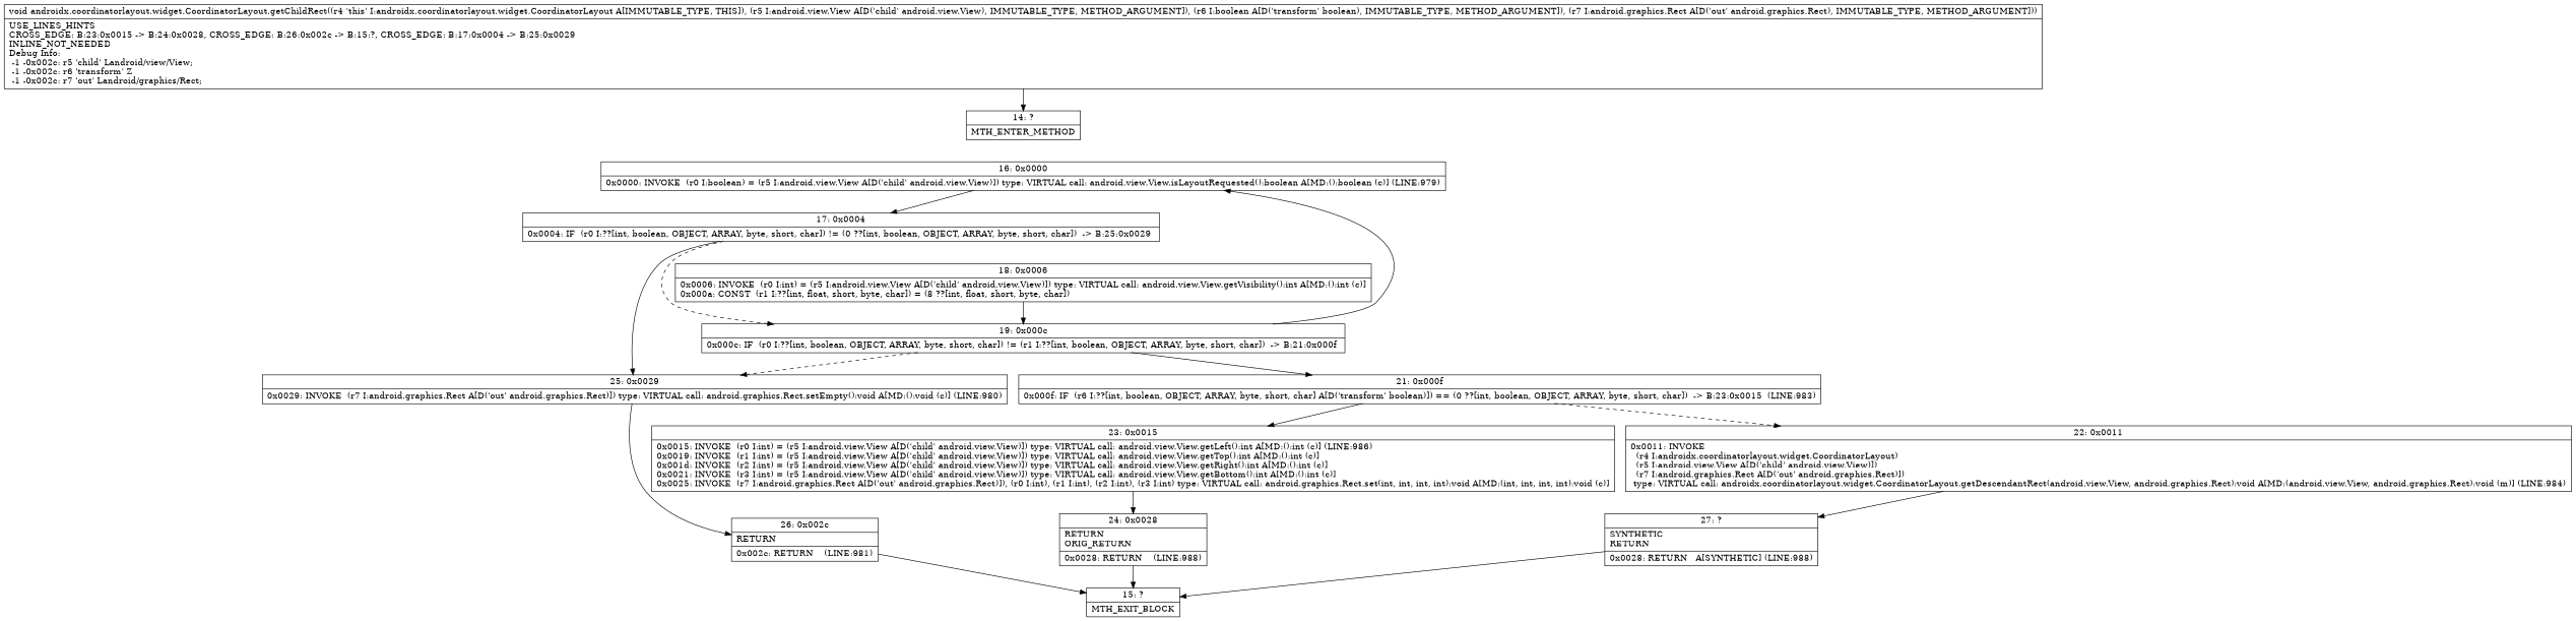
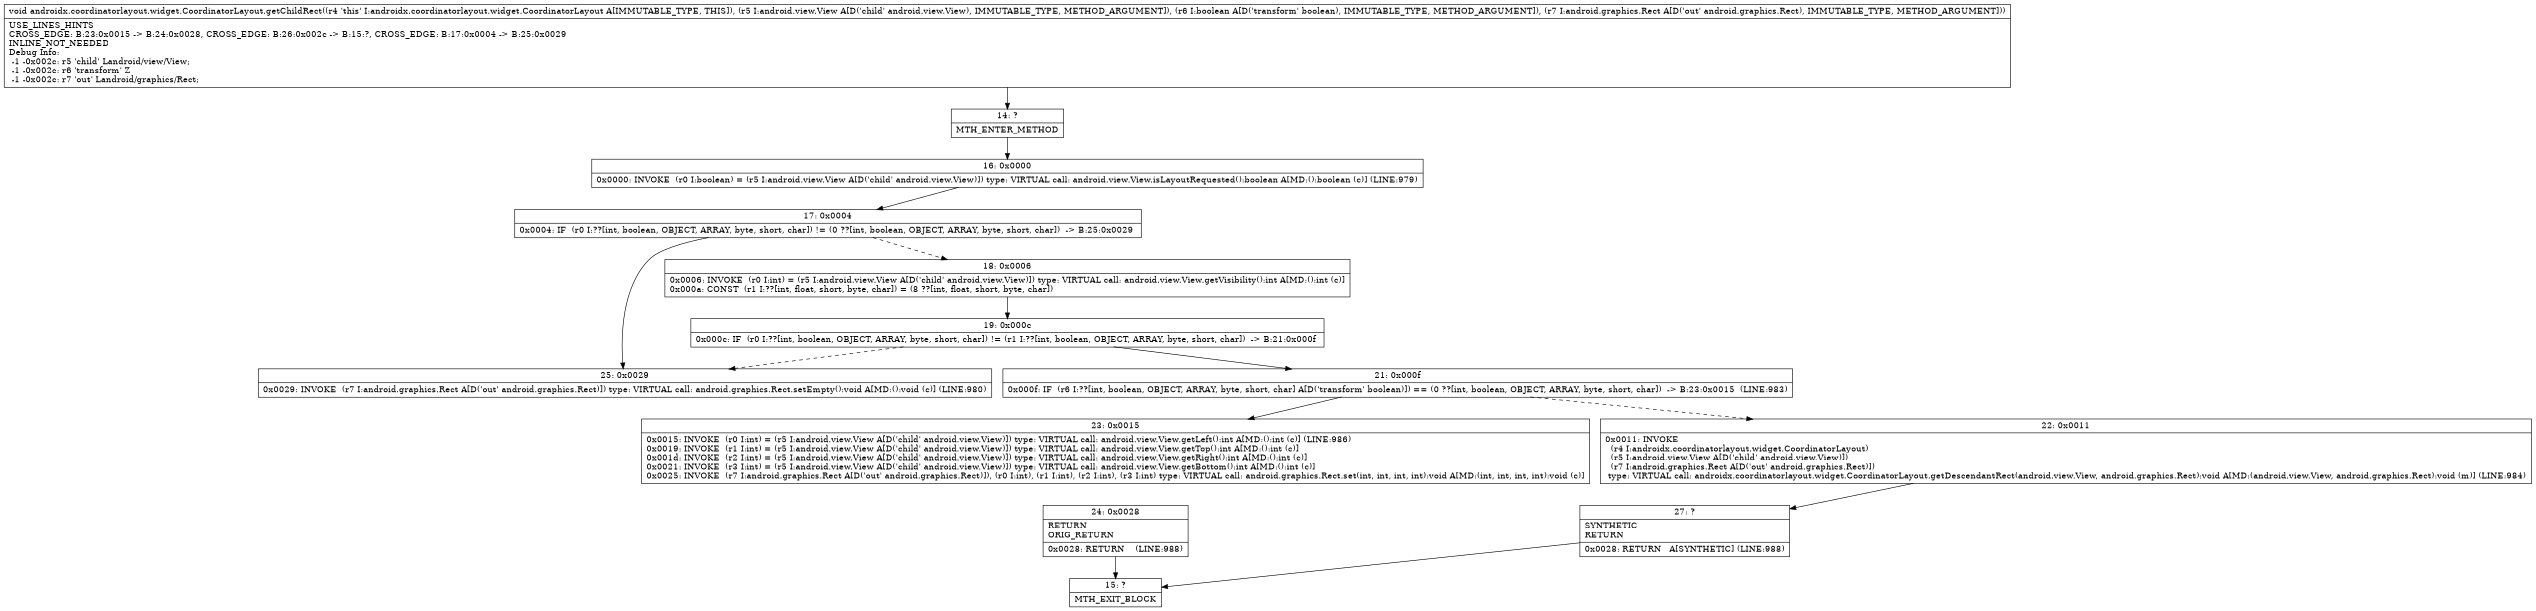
  digraph {
    node [shape=record]
    n1 [label="{14\:\ ?|MTH_ENTER_METHOD\l}"]
    n2 [label="{16\:\ 0x0000|0x0000: INVOKE  (r0 I:boolean) = (r5 I:android.view.View A[D('child' android.view.View)]) type: VIRTUAL call: android.view.View.isLayoutRequested():boolean A[MD:():boolean (c)] (LINE:979)\l}"]
    n3 [label="{17\:\ 0x0004|0x0004: IF  (r0 I:??[int, boolean, OBJECT, ARRAY, byte, short, char]) != (0 ??[int, boolean, OBJECT, ARRAY, byte, short, char])  \-\> B:25:0x0029 \l}"]
    n4 [label="{18\:\ 0x0006|0x0006: INVOKE  (r0 I:int) = (r5 I:android.view.View A[D('child' android.view.View)]) type: VIRTUAL call: android.view.View.getVisibility():int A[MD:():int (c)]\l0x000a: CONST  (r1 I:??[int, float, short, byte, char]) = (8 ??[int, float, short, byte, char]) \l}"]
    n5 [label="{25\:\ 0x0029|0x0029: INVOKE  (r7 I:android.graphics.Rect A[D('out' android.graphics.Rect)]) type: VIRTUAL call: android.graphics.Rect.setEmpty():void A[MD:():void (c)] (LINE:980)\l}"]
    n6 [label="{19\:\ 0x000c|0x000c: IF  (r0 I:??[int, boolean, OBJECT, ARRAY, byte, short, char]) != (r1 I:??[int, boolean, OBJECT, ARRAY, byte, short, char])  \-\> B:21:0x000f \l}"]
-   n7 [label="{26\:\ 0x002c|RETURN\l|0x002c: RETURN    (LINE:981)\l}"]
    n8 [label="{21\:\ 0x000f|0x000f: IF  (r6 I:??[int, boolean, OBJECT, ARRAY, byte, short, char] A[D('transform' boolean)]) == (0 ??[int, boolean, OBJECT, ARRAY, byte, short, char])  \-\> B:23:0x0015  (LINE:983)\l}"]
    n9 [label="{22\:\ 0x0011|0x0011: INVOKE  \l  (r4 I:androidx.coordinatorlayout.widget.CoordinatorLayout)\l  (r5 I:android.view.View A[D('child' android.view.View)])\l  (r7 I:android.graphics.Rect A[D('out' android.graphics.Rect)])\l type: VIRTUAL call: androidx.coordinatorlayout.widget.CoordinatorLayout.getDescendantRect(android.view.View, android.graphics.Rect):void A[MD:(android.view.View, android.graphics.Rect):void (m)] (LINE:984)\l}"]
    n10 [label="{23\:\ 0x0015|0x0015: INVOKE  (r0 I:int) = (r5 I:android.view.View A[D('child' android.view.View)]) type: VIRTUAL call: android.view.View.getLeft():int A[MD:():int (c)] (LINE:986)\l0x0019: INVOKE  (r1 I:int) = (r5 I:android.view.View A[D('child' android.view.View)]) type: VIRTUAL call: android.view.View.getTop():int A[MD:():int (c)]\l0x001d: INVOKE  (r2 I:int) = (r5 I:android.view.View A[D('child' android.view.View)]) type: VIRTUAL call: android.view.View.getRight():int A[MD:():int (c)]\l0x0021: INVOKE  (r3 I:int) = (r5 I:android.view.View A[D('child' android.view.View)]) type: VIRTUAL call: android.view.View.getBottom():int A[MD:():int (c)]\l0x0025: INVOKE  (r7 I:android.graphics.Rect A[D('out' android.graphics.Rect)]), (r0 I:int), (r1 I:int), (r2 I:int), (r3 I:int) type: VIRTUAL call: android.graphics.Rect.set(int, int, int, int):void A[MD:(int, int, int, int):void (c)]\l}"]
    n11 [label="{27\:\ ?|SYNTHETIC\lRETURN\l|0x0028: RETURN   A[SYNTHETIC] (LINE:988)\l}"]
    n12 [label="{24\:\ 0x0028|RETURN\lORIG_RETURN\l|0x0028: RETURN    (LINE:988)\l}"]
    n13 [label="{15\:\ ?|MTH_EXIT_BLOCK\l}"]
    n14 [label="{void androidx.coordinatorlayout.widget.CoordinatorLayout.getChildRect((r4 'this' I:androidx.coordinatorlayout.widget.CoordinatorLayout A[IMMUTABLE_TYPE, THIS]), (r5 I:android.view.View A[D('child' android.view.View), IMMUTABLE_TYPE, METHOD_ARGUMENT]), (r6 I:boolean A[D('transform' boolean), IMMUTABLE_TYPE, METHOD_ARGUMENT]), (r7 I:android.graphics.Rect A[D('out' android.graphics.Rect), IMMUTABLE_TYPE, METHOD_ARGUMENT]))  | USE_LINES_HINTS\lCROSS_EDGE: B:23:0x0015 \-\> B:24:0x0028, CROSS_EDGE: B:26:0x002c \-\> B:15:?, CROSS_EDGE: B:17:0x0004 \-\> B:25:0x0029\lINLINE_NOT_NEEDED\lDebug Info:\l  \-1 \-0x002c: r5 'child' Landroid\/view\/View;\l  \-1 \-0x002c: r6 'transform' Z\l  \-1 \-0x002c: r7 'out' Landroid\/graphics\/Rect;\l}"]
-   n6 -> n2
+   n1 -> n2
    n2 -> n3
-   n3 -> n6 [style=dashed]
+   n3 -> n4 [style=dashed]
    n3 -> n5
    n4 -> n6
-   n5 -> n7
    n6 -> n5 [style=dashed]
    n6 -> n8
-   n7 -> n13
    n8 -> n9 [style=dashed]
    n8 -> n10
    n9 -> n11
-   n10 -> n12
    n11 -> n13
    n12 -> n13
    n14 -> n1
  }
